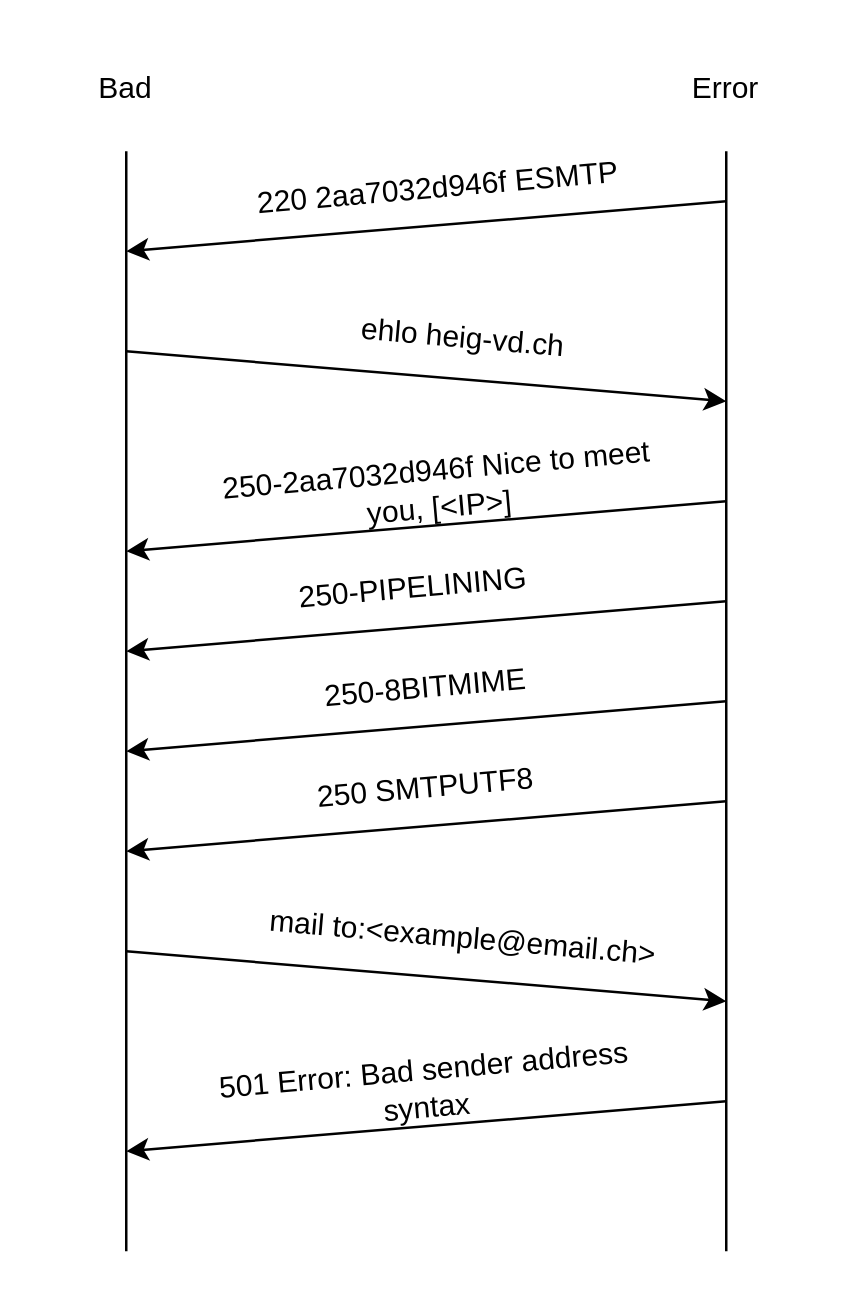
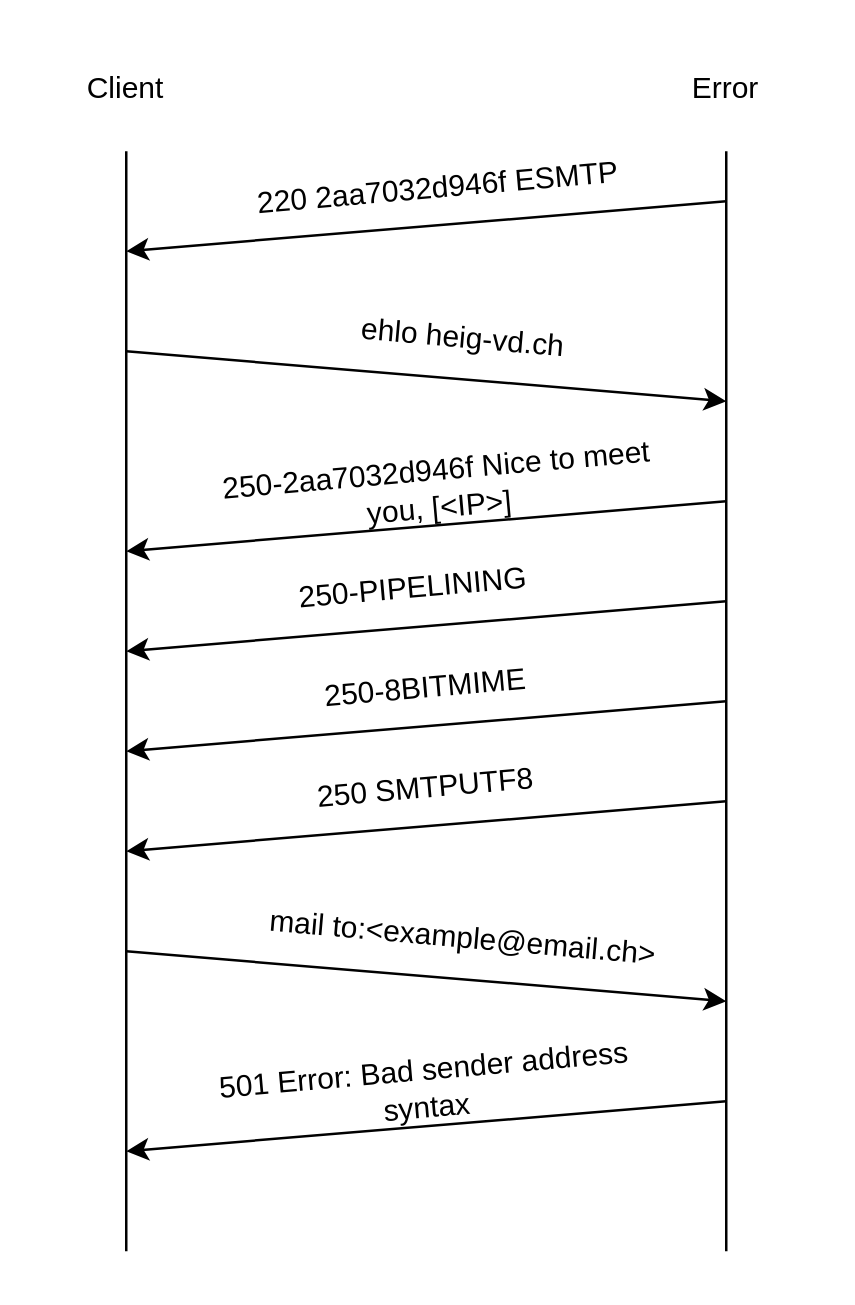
  <mxCell id="0" />
  <mxCell id="1" parent="0" />
  <mxCell id="2" value="" style="endArrow=none;html=1;rounded=0;" parent="1" edge="1"><mxGeometry width="50" height="50" relative="1" as="geometry"><mxPoint x="50" y="500" as="sourcePoint" /><mxPoint x="50" y="60" as="targetPoint" /></mxGeometry></mxCell>
  <mxCell id="3" value="" style="endArrow=none;html=1;rounded=0;" parent="1" edge="1"><mxGeometry width="50" height="50" relative="1" as="geometry"><mxPoint x="290" y="500" as="sourcePoint" /><mxPoint x="290" y="60" as="targetPoint" /></mxGeometry></mxCell>
- <mxCell id="4" value="Bad" style="text;html=1;strokeColor=none;fillColor=none;align=center;verticalAlign=middle;whiteSpace=wrap;rounded=0;" parent="1" vertex="1"><mxGeometry x="20" y="20" width="60" height="30" as="geometry" /></mxCell>
+ <mxCell id="4" value="Client" style="text;html=1;strokeColor=none;fillColor=none;align=center;verticalAlign=middle;whiteSpace=wrap;rounded=0;" parent="1" vertex="1"><mxGeometry x="20" y="20" width="60" height="30" as="geometry" /></mxCell>
  <mxCell id="5" value="Error" style="text;html=1;strokeColor=none;fillColor=none;align=center;verticalAlign=middle;whiteSpace=wrap;rounded=0;" parent="1" vertex="1"><mxGeometry x="260" y="20" width="60" height="30" as="geometry" /></mxCell>
  <mxCell id="6" value="" style="endArrow=classic;html=1;rounded=0;" parent="1" edge="1"><mxGeometry width="50" height="50" relative="1" as="geometry"><mxPoint x="290" y="80" as="sourcePoint" /><mxPoint x="50" y="100" as="targetPoint" /></mxGeometry></mxCell>
  <mxCell id="7" value="220&amp;nbsp;2aa7032d946f ESMTP" style="text;html=1;strokeColor=none;fillColor=none;align=center;verticalAlign=middle;whiteSpace=wrap;rounded=0;rotation=355;" parent="1" vertex="1"><mxGeometry x="80" y="60" width="190" height="30" as="geometry" /></mxCell>
  <mxCell id="8" value="ehlo heig-vd.ch" style="text;html=1;strokeColor=none;fillColor=none;align=center;verticalAlign=middle;whiteSpace=wrap;rounded=0;rotation=5;" parent="1" vertex="1"><mxGeometry x="90" y="120" width="190" height="30" as="geometry" /></mxCell>
  <mxCell id="9" value="" style="endArrow=classic;html=1;rounded=0;" parent="1" edge="1"><mxGeometry width="50" height="50" relative="1" as="geometry"><mxPoint x="50" y="140" as="sourcePoint" /><mxPoint x="290" y="160" as="targetPoint" /></mxGeometry></mxCell>
  <mxCell id="10" value="" style="endArrow=classic;html=1;rounded=0;" parent="1" edge="1"><mxGeometry width="50" height="50" relative="1" as="geometry"><mxPoint x="290" y="200" as="sourcePoint" /><mxPoint x="50" y="220" as="targetPoint" /></mxGeometry></mxCell>
  <mxCell id="11" value="250-PIPELINING" style="text;html=1;strokeColor=none;fillColor=none;align=center;verticalAlign=middle;whiteSpace=wrap;rounded=0;rotation=355;" parent="1" vertex="1"><mxGeometry x="70" y="220" width="190" height="30" as="geometry" /></mxCell>
  <mxCell id="12" value="" style="endArrow=classic;html=1;rounded=0;" parent="1" edge="1"><mxGeometry width="50" height="50" relative="1" as="geometry"><mxPoint x="290" y="240" as="sourcePoint" /><mxPoint x="50" y="260" as="targetPoint" /></mxGeometry></mxCell>
  <mxCell id="13" value="250-2aa7032d946f Nice to meet you, [&amp;lt;IP&amp;gt;]" style="text;html=1;strokeColor=none;fillColor=none;align=center;verticalAlign=middle;whiteSpace=wrap;rounded=0;rotation=355;" parent="1" vertex="1"><mxGeometry x="80" y="180" width="190" height="30" as="geometry" /></mxCell>
  <mxCell id="14" value="250-8BITMIME" style="text;html=1;strokeColor=none;fillColor=none;align=center;verticalAlign=middle;whiteSpace=wrap;rounded=0;rotation=355;" parent="1" vertex="1"><mxGeometry x="75" y="260" width="190" height="30" as="geometry" /></mxCell>
  <mxCell id="15" value="" style="endArrow=classic;html=1;rounded=0;" parent="1" edge="1"><mxGeometry width="50" height="50" relative="1" as="geometry"><mxPoint x="290" y="280" as="sourcePoint" /><mxPoint x="50" y="300" as="targetPoint" /></mxGeometry></mxCell>
  <mxCell id="16" value="250 SMTPUTF8" style="text;html=1;strokeColor=none;fillColor=none;align=center;verticalAlign=middle;whiteSpace=wrap;rounded=0;rotation=355;" parent="1" vertex="1"><mxGeometry x="75" y="300" width="190" height="30" as="geometry" /></mxCell>
  <mxCell id="17" value="" style="endArrow=classic;html=1;rounded=0;" parent="1" edge="1"><mxGeometry width="50" height="50" relative="1" as="geometry"><mxPoint x="290" y="320" as="sourcePoint" /><mxPoint x="50" y="340" as="targetPoint" /></mxGeometry></mxCell>
  <mxCell id="18" value="mail to:&amp;lt;example@email.ch&amp;gt;" style="text;html=1;strokeColor=none;fillColor=none;align=center;verticalAlign=middle;whiteSpace=wrap;rounded=0;rotation=5;" parent="1" vertex="1"><mxGeometry x="90" y="360" width="190" height="30" as="geometry" /></mxCell>
  <mxCell id="19" value="" style="endArrow=classic;html=1;rounded=0;" parent="1" edge="1"><mxGeometry width="50" height="50" relative="1" as="geometry"><mxPoint x="50" y="380" as="sourcePoint" /><mxPoint x="290" y="400" as="targetPoint" /></mxGeometry></mxCell>
  <mxCell id="20" value="501 Error: Bad sender address syntax" style="text;html=1;strokeColor=none;fillColor=none;align=center;verticalAlign=middle;whiteSpace=wrap;rounded=0;rotation=355;" parent="1" vertex="1"><mxGeometry x="75" y="420" width="190" height="30" as="geometry" /></mxCell>
  <mxCell id="21" value="" style="endArrow=classic;html=1;rounded=0;" parent="1" edge="1"><mxGeometry width="50" height="50" relative="1" as="geometry"><mxPoint x="290" y="440" as="sourcePoint" /><mxPoint x="50" y="460" as="targetPoint" /></mxGeometry></mxCell>
